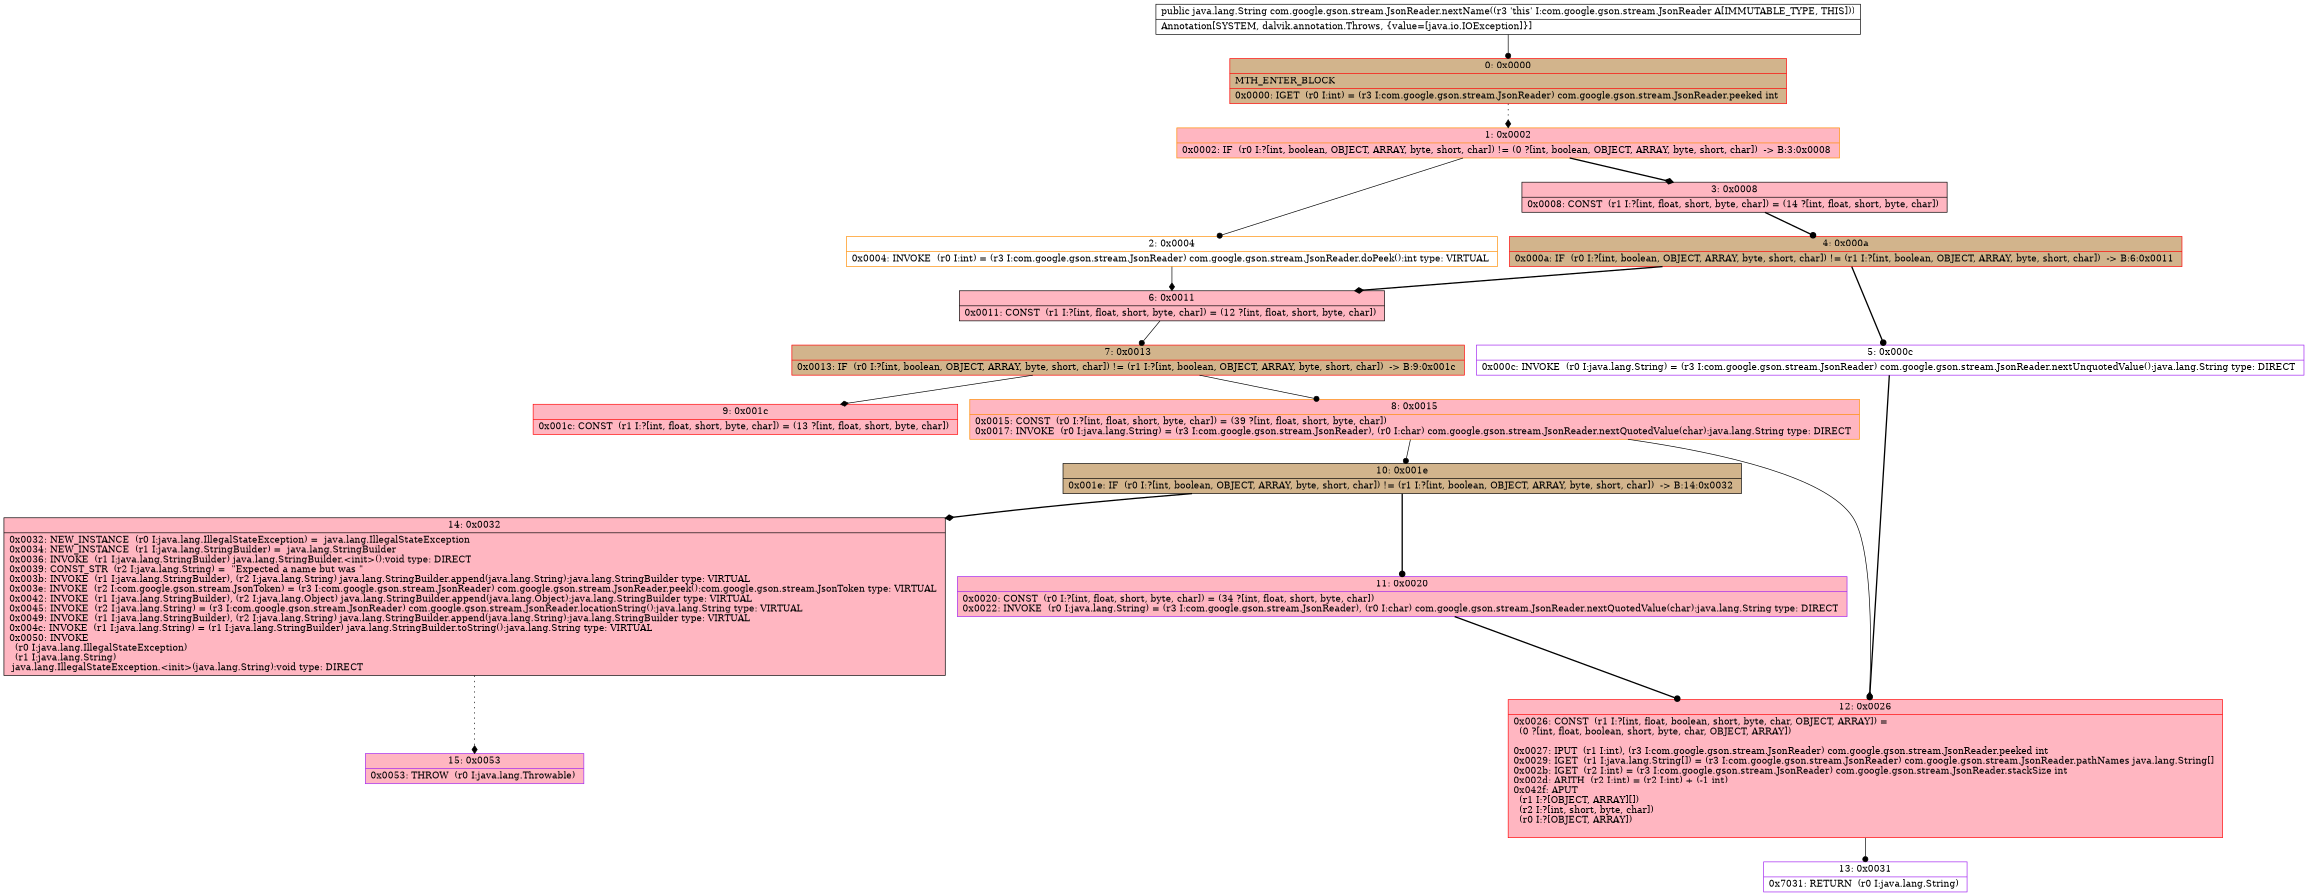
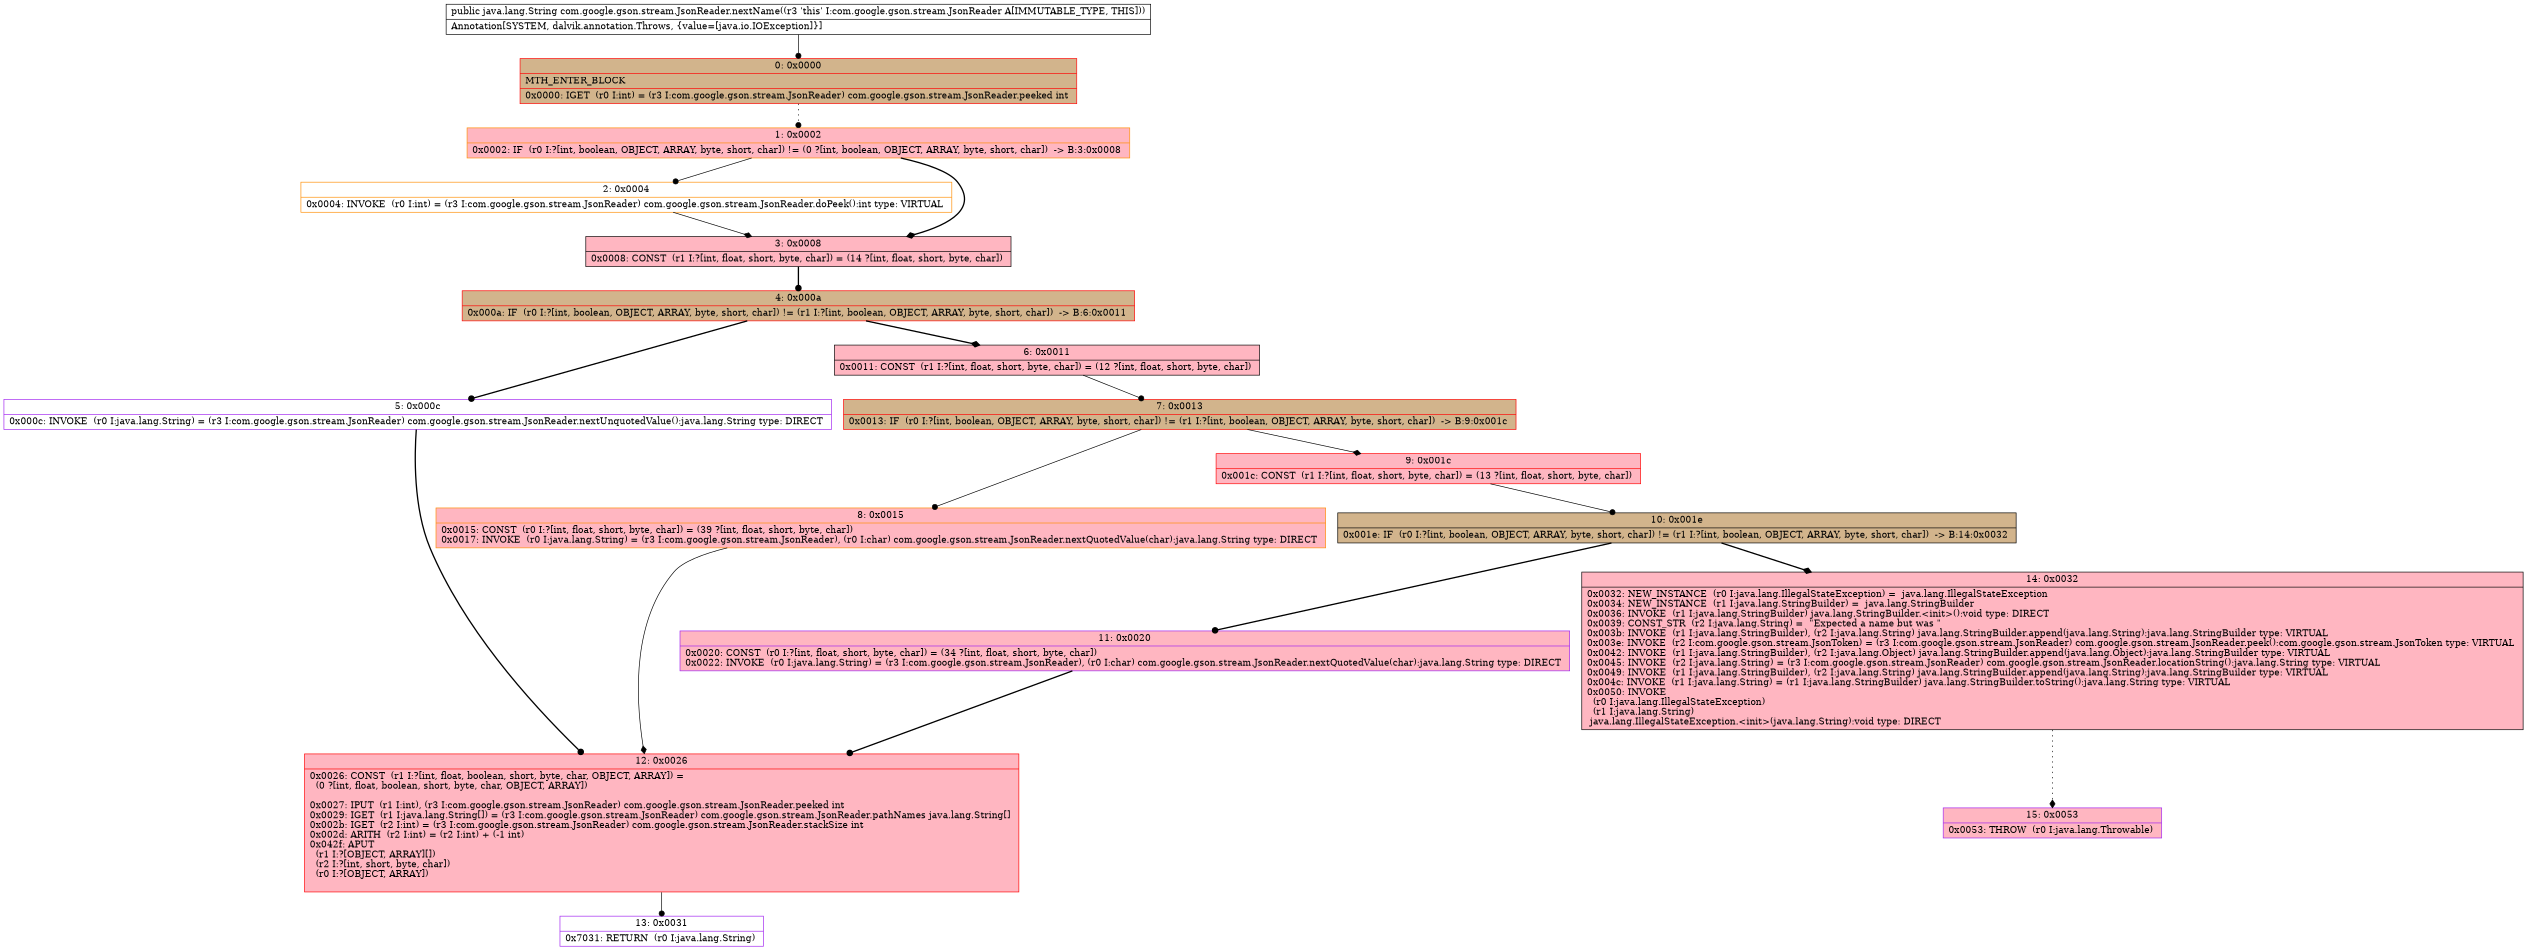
  digraph {
    node [color=red fillcolor=lightpink shape=record style=filled]
    edge [arrowhead=dot style=solid]
    n1 [fillcolor=tan label="{0\:\ 0x0000|MTH_ENTER_BLOCK\l|0x0000: IGET  (r0 I:int) = (r3 I:com.google.gson.stream.JsonReader) com.google.gson.stream.JsonReader.peeked int \l}"]
    n2 [color=darkorange label="{1\:\ 0x0002|0x0002: IF  (r0 I:?[int, boolean, OBJECT, ARRAY, byte, short, char]) != (0 ?[int, boolean, OBJECT, ARRAY, byte, short, char])  \-\> B:3:0x0008 \l}"]
    n3 [color=darkorange fillcolor=white label="{2\:\ 0x0004|0x0004: INVOKE  (r0 I:int) = (r3 I:com.google.gson.stream.JsonReader) com.google.gson.stream.JsonReader.doPeek():int type: VIRTUAL \l}"]
    n4 [color=black label="{3\:\ 0x0008|0x0008: CONST  (r1 I:?[int, float, short, byte, char]) = (14 ?[int, float, short, byte, char]) \l}"]
    n5 [fillcolor=tan label="{4\:\ 0x000a|0x000a: IF  (r0 I:?[int, boolean, OBJECT, ARRAY, byte, short, char]) != (r1 I:?[int, boolean, OBJECT, ARRAY, byte, short, char])  \-\> B:6:0x0011 \l}"]
    n6 [color=purple fillcolor=white label="{5\:\ 0x000c|0x000c: INVOKE  (r0 I:java.lang.String) = (r3 I:com.google.gson.stream.JsonReader) com.google.gson.stream.JsonReader.nextUnquotedValue():java.lang.String type: DIRECT \l}"]
    n7 [color=black label="{6\:\ 0x0011|0x0011: CONST  (r1 I:?[int, float, short, byte, char]) = (12 ?[int, float, short, byte, char]) \l}"]
    n8 [label="{12\:\ 0x0026|0x0026: CONST  (r1 I:?[int, float, boolean, short, byte, char, OBJECT, ARRAY]) = \l  (0 ?[int, float, boolean, short, byte, char, OBJECT, ARRAY])\l \l0x0027: IPUT  (r1 I:int), (r3 I:com.google.gson.stream.JsonReader) com.google.gson.stream.JsonReader.peeked int \l0x0029: IGET  (r1 I:java.lang.String[]) = (r3 I:com.google.gson.stream.JsonReader) com.google.gson.stream.JsonReader.pathNames java.lang.String[] \l0x002b: IGET  (r2 I:int) = (r3 I:com.google.gson.stream.JsonReader) com.google.gson.stream.JsonReader.stackSize int \l0x002d: ARITH  (r2 I:int) = (r2 I:int) + (\-1 int) \l0x042f: APUT  \l  (r1 I:?[OBJECT, ARRAY][])\l  (r2 I:?[int, short, byte, char])\l  (r0 I:?[OBJECT, ARRAY])\l \l}"]
    n9 [fillcolor=tan label="{7\:\ 0x0013|0x0013: IF  (r0 I:?[int, boolean, OBJECT, ARRAY, byte, short, char]) != (r1 I:?[int, boolean, OBJECT, ARRAY, byte, short, char])  \-\> B:9:0x001c \l}"]
    n10 [color=purple fillcolor=white label="{13\:\ 0x0031|0x7031: RETURN  (r0 I:java.lang.String) \l}"]
    n11 [color=darkorange label="{8\:\ 0x0015|0x0015: CONST  (r0 I:?[int, float, short, byte, char]) = (39 ?[int, float, short, byte, char]) \l0x0017: INVOKE  (r0 I:java.lang.String) = (r3 I:com.google.gson.stream.JsonReader), (r0 I:char) com.google.gson.stream.JsonReader.nextQuotedValue(char):java.lang.String type: DIRECT \l}"]
    n12 [label="{9\:\ 0x001c|0x001c: CONST  (r1 I:?[int, float, short, byte, char]) = (13 ?[int, float, short, byte, char]) \l}"]
    n13 [color=black fillcolor=tan label="{10\:\ 0x001e|0x001e: IF  (r0 I:?[int, boolean, OBJECT, ARRAY, byte, short, char]) != (r1 I:?[int, boolean, OBJECT, ARRAY, byte, short, char])  \-\> B:14:0x0032 \l}"]
    n14 [color=purple label="{11\:\ 0x0020|0x0020: CONST  (r0 I:?[int, float, short, byte, char]) = (34 ?[int, float, short, byte, char]) \l0x0022: INVOKE  (r0 I:java.lang.String) = (r3 I:com.google.gson.stream.JsonReader), (r0 I:char) com.google.gson.stream.JsonReader.nextQuotedValue(char):java.lang.String type: DIRECT \l}"]
    n15 [color=black label="{14\:\ 0x0032|0x0032: NEW_INSTANCE  (r0 I:java.lang.IllegalStateException) =  java.lang.IllegalStateException \l0x0034: NEW_INSTANCE  (r1 I:java.lang.StringBuilder) =  java.lang.StringBuilder \l0x0036: INVOKE  (r1 I:java.lang.StringBuilder) java.lang.StringBuilder.\<init\>():void type: DIRECT \l0x0039: CONST_STR  (r2 I:java.lang.String) =  \"Expected a name but was \" \l0x003b: INVOKE  (r1 I:java.lang.StringBuilder), (r2 I:java.lang.String) java.lang.StringBuilder.append(java.lang.String):java.lang.StringBuilder type: VIRTUAL \l0x003e: INVOKE  (r2 I:com.google.gson.stream.JsonToken) = (r3 I:com.google.gson.stream.JsonReader) com.google.gson.stream.JsonReader.peek():com.google.gson.stream.JsonToken type: VIRTUAL \l0x0042: INVOKE  (r1 I:java.lang.StringBuilder), (r2 I:java.lang.Object) java.lang.StringBuilder.append(java.lang.Object):java.lang.StringBuilder type: VIRTUAL \l0x0045: INVOKE  (r2 I:java.lang.String) = (r3 I:com.google.gson.stream.JsonReader) com.google.gson.stream.JsonReader.locationString():java.lang.String type: VIRTUAL \l0x0049: INVOKE  (r1 I:java.lang.StringBuilder), (r2 I:java.lang.String) java.lang.StringBuilder.append(java.lang.String):java.lang.StringBuilder type: VIRTUAL \l0x004c: INVOKE  (r1 I:java.lang.String) = (r1 I:java.lang.StringBuilder) java.lang.StringBuilder.toString():java.lang.String type: VIRTUAL \l0x0050: INVOKE  \l  (r0 I:java.lang.IllegalStateException)\l  (r1 I:java.lang.String)\l java.lang.IllegalStateException.\<init\>(java.lang.String):void type: DIRECT \l}"]
    n16 [color=purple label="{15\:\ 0x0053|0x0053: THROW  (r0 I:java.lang.Throwable) \l}"]
    n17 [color=black fillcolor=white label="{public java.lang.String com.google.gson.stream.JsonReader.nextName((r3 'this' I:com.google.gson.stream.JsonReader A[IMMUTABLE_TYPE, THIS]))  | Annotation[SYSTEM, dalvik.annotation.Throws, \{value=[java.io.IOException]\}]\l}"]
-   n1 -> n2 [arrowhead=diamond style=dotted]
+   n1 -> n2 [style=dotted]
    n2 -> n3
    n2 -> n4 [arrowhead=diamond style=bold]
-   n3 -> n7 [arrowhead=diamond]
+   n3 -> n4 [arrowhead=diamond]
    n4 -> n5 [style=bold]
    n5 -> n6 [style=bold]
    n5 -> n7 [arrowhead=diamond style=bold]
    n6 -> n8 [style=bold]
    n7 -> n9
    n8 -> n10
    n9 -> n11
    n9 -> n12 [arrowhead=diamond]
    n11 -> n8 [arrowhead=diamond]
-   n11 -> n13
+   n12 -> n13
    n13 -> n14 [style=bold]
    n13 -> n15 [arrowhead=diamond style=bold]
    n14 -> n8 [style=bold]
    n15 -> n16 [arrowhead=diamond style=dotted]
    n17 -> n1
  }
